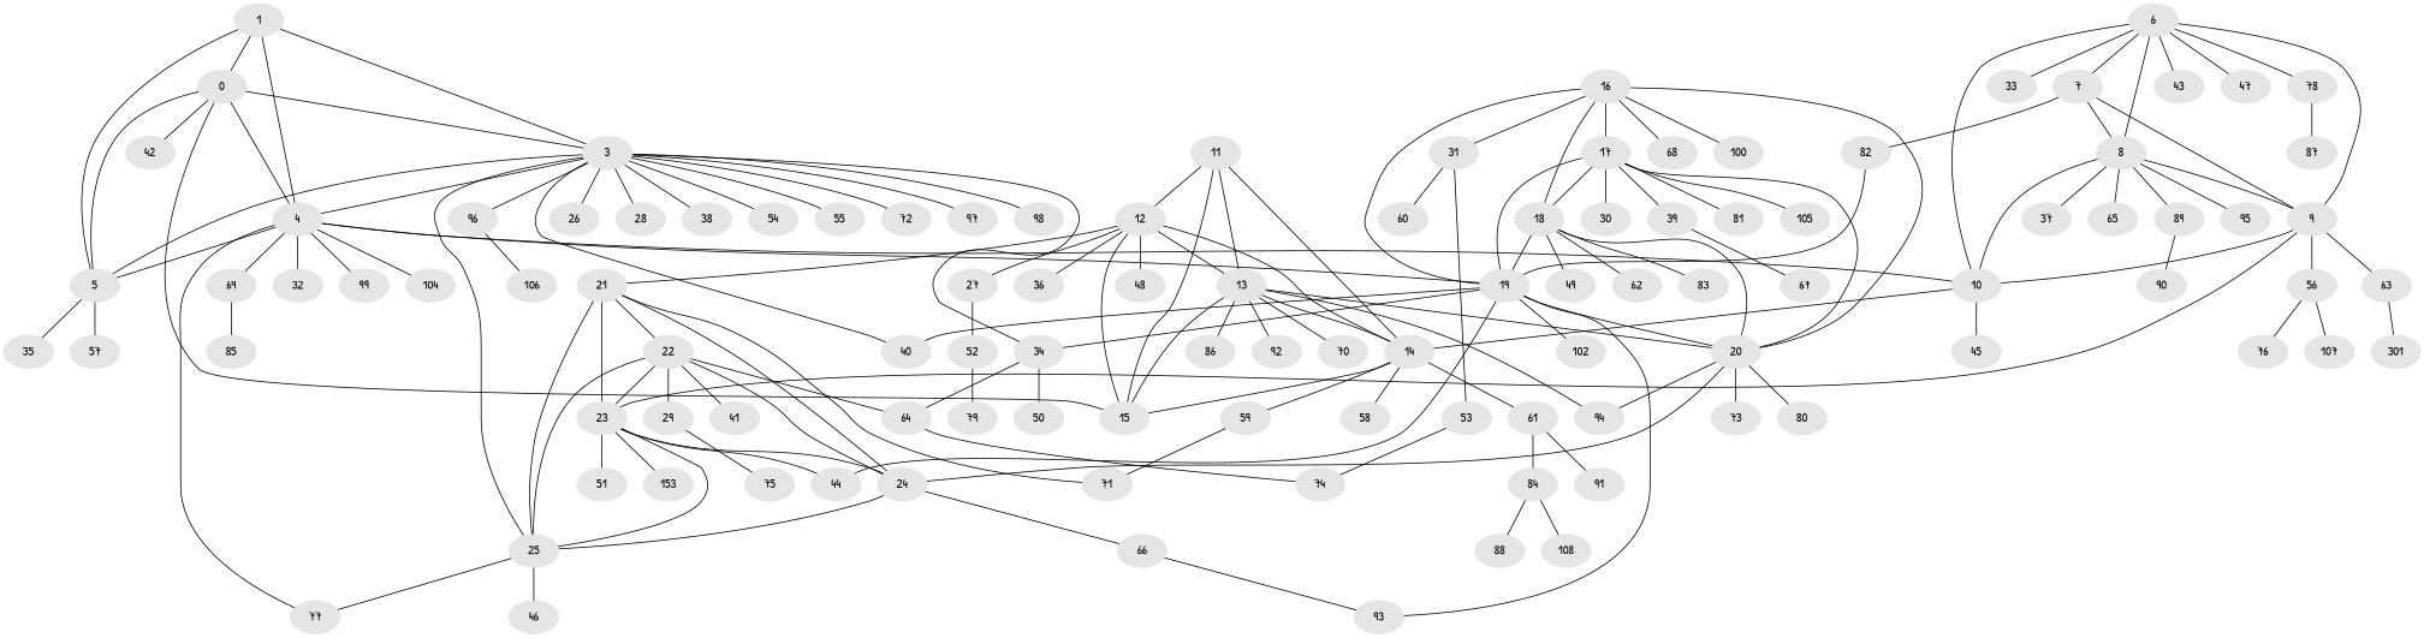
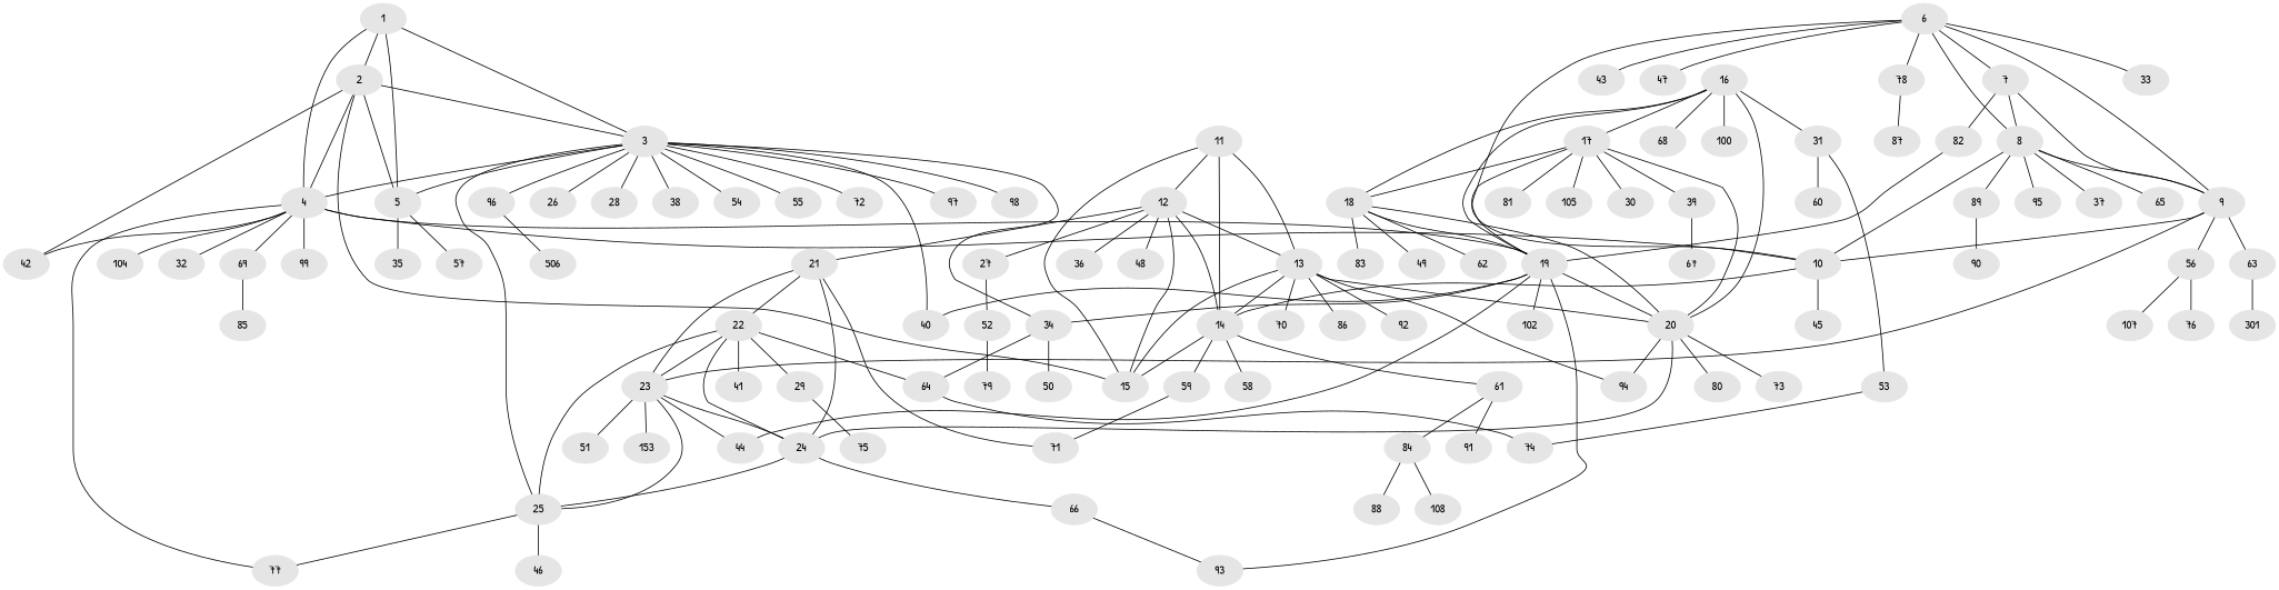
  graph {
    fontname="Patrick Hand"
    node [color=gray90 fontname="Patrick Hand" style=filled]
    edge [fontname="Patrick Hand"]
    1
-   2 [label=0]
+   2
    3
    4
    5
    15
    42
    25
    26
    28
    34
    38
    40
    54
    55
    72
    96
    97
    98
    10
    19
    32
    69
    77
    99
    104
    35
    57
    46
    64
    50
-   106
+   106 [label=506]
    14
    45
    20
    44
    93
    102
    85
    6
    7
    8
    9
    33
    43
    47
    78
    82
    37
    65
    89
    95
    23
    56
    63
    87
    90
    24
    51
    n60 [label=153]
    76
    107
    n63 [label=301]
    58
    59
    61
    11
    12
    13
    21
    27
    36
    48
    70
    86
    92
    94
    22
    71
    52
    73
    80
    84
    91
    16
    17
    18
    31
    68
    100
    30
    39
    81
    105
    49
    62
    83
    53
    60
    67
    66
    29
    41
    75
    74
    79
    88
    108
    1 -- 2
    1 -- 3
    1 -- 4
    1 -- 5
    2 -- 3
    2 -- 4
    2 -- 5
    2 -- 15
    2 -- 42
    3 -- 4
    3 -- 5
    3 -- 25
    3 -- 26
    3 -- 28
    3 -- 34
    3 -- 38
    3 -- 40
    3 -- 54
    3 -- 55
    3 -- 72
    3 -- 96
    3 -- 97
    3 -- 98
-   4 -- 5
+   4 -- 42
    4 -- 10
    4 -- 19
    4 -- 32
    4 -- 69
    4 -- 77
    4 -- 99
    4 -- 104
    5 -- 35
    5 -- 57
    25 -- 77
    25 -- 46
    34 -- 64
    34 -- 50
    96 -- 106
    10 -- 14
    10 -- 45
    19 -- 34
    19 -- 40
    19 -- 20
    19 -- 44
    19 -- 93
    19 -- 102
    69 -- 85
    64 -- 74
    14 -- 15
    14 -- 58
    14 -- 59
    14 -- 61
    20 -- 24
    20 -- 94
    20 -- 73
    20 -- 80
    6 -- 10
    6 -- 7
    6 -- 8
    6 -- 9
    6 -- 33
    6 -- 43
    6 -- 47
    6 -- 78
    7 -- 8
    7 -- 9
    7 -- 82
    8 -- 10
    8 -- 9
    8 -- 37
    8 -- 65
    8 -- 89
    8 -- 95
    9 -- 10
    9 -- 23
    9 -- 56
    9 -- 63
    78 -- 87
    82 -- 19
    89 -- 90
    23 -- 25
    23 -- 44
    23 -- 24
    23 -- 51
    23 -- n60
    56 -- 76
    56 -- 107
    63 -- n63
    24 -- 25
    24 -- 66
    59 -- 71
    61 -- 84
    61 -- 91
    11 -- 15
    11 -- 14
    11 -- 12
    11 -- 13
    12 -- 15
    12 -- 14
    12 -- 13
    12 -- 21
    12 -- 27
    12 -- 36
    12 -- 48
    13 -- 15
    13 -- 14
    13 -- 20
    13 -- 70
    13 -- 86
    13 -- 92
    13 -- 94
-   21 -- 25
    21 -- 23
    21 -- 24
    21 -- 22
    21 -- 71
    27 -- 52
    22 -- 25
    22 -- 64
    22 -- 23
    22 -- 24
    22 -- 29
    22 -- 41
    52 -- 79
    84 -- 88
    84 -- 108
    16 -- 19
    16 -- 20
    16 -- 17
    16 -- 18
    16 -- 31
    16 -- 68
    16 -- 100
    17 -- 19
    17 -- 20
    17 -- 18
    17 -- 30
    17 -- 39
    17 -- 81
    17 -- 105
    18 -- 19
    18 -- 20
    18 -- 49
    18 -- 62
    18 -- 83
    31 -- 53
    31 -- 60
    39 -- 67
    53 -- 74
    66 -- 93
    29 -- 75
  }
